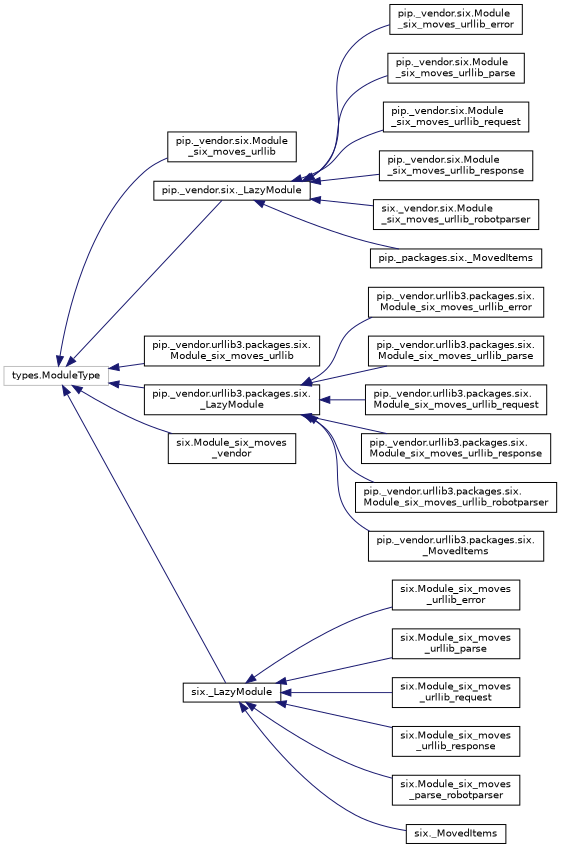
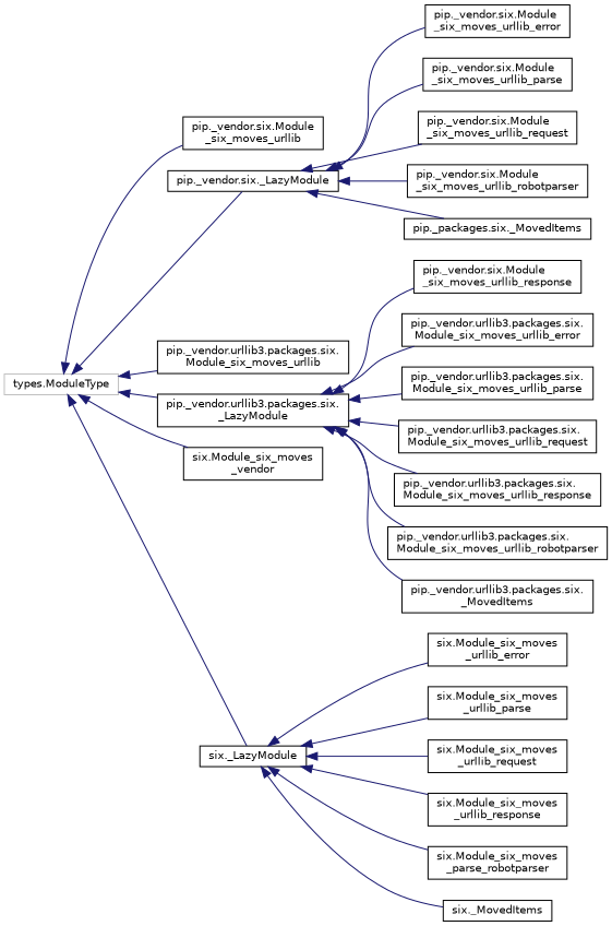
  digraph {
    rankdir=LR
    node [color=black fillcolor=white fontname=Helvetica fontsize=10 shape=record style=filled]
    edge [color=midnightblue dir=back fontname=Helvetica fontsize=10 labelfontname=Helvetica labelfontsize=10 style=solid]
    n1 [color=grey75 height=0.2 label="types.ModuleType" width=0.4]
    n2 [height=0.2 label="pip._vendor.six.Module\l_six_moves_urllib" width=0.4]
    n3 [height=0.2 label="pip._vendor.six._LazyModule" width=0.4]
    n4 [height=0.2 label="pip._vendor.urllib3.packages.six.\lModule_six_moves_urllib" width=0.4]
    n5 [height=0.2 label="pip._vendor.urllib3.packages.six.\l_LazyModule" width=0.4]
    n6 [height=0.2 label="six.Module_six_moves\l_vendor" width=0.4]
    n7 [height=0.2 label="six._LazyModule" width=0.4]
    n8 [height=0.2 label="pip._vendor.six.Module\l_six_moves_urllib_error" width=0.4]
    n9 [height=0.2 label="pip._vendor.six.Module\l_six_moves_urllib_parse" width=0.4]
    n10 [height=0.2 label="pip._vendor.six.Module\l_six_moves_urllib_request" width=0.4]
    n11 [height=0.2 label="pip._vendor.six.Module\l_six_moves_urllib_response" width=0.4]
-   n12 [height=0.2 label="six._vendor.six.Module\l_six_moves_urllib_robotparser" width=0.4]
+   n12 [height=0.2 label="pip._vendor.six.Module\l_six_moves_urllib_robotparser" width=0.4]
    n13 [height=0.2 label="pip._packages.six._MovedItems" width=0.4]
    n14 [height=0.2 label="pip._vendor.urllib3.packages.six.\lModule_six_moves_urllib_error" width=0.4]
    n15 [height=0.2 label="pip._vendor.urllib3.packages.six.\lModule_six_moves_urllib_parse" width=0.4]
    n16 [height=0.2 label="pip._vendor.urllib3.packages.six.\lModule_six_moves_urllib_request" width=0.4]
    n17 [height=0.2 label="pip._vendor.urllib3.packages.six.\lModule_six_moves_urllib_response" width=0.4]
    n18 [height=0.2 label="pip._vendor.urllib3.packages.six.\lModule_six_moves_urllib_robotparser" width=0.4]
    n19 [height=0.2 label="pip._vendor.urllib3.packages.six.\l_MovedItems" width=0.4]
    n20 [height=0.2 label="six.Module_six_moves\l_urllib_error" width=0.4]
    n21 [height=0.2 label="six.Module_six_moves\l_urllib_parse" width=0.4]
    n22 [height=0.2 label="six.Module_six_moves\l_urllib_request" width=0.4]
    n23 [height=0.2 label="six.Module_six_moves\l_urllib_response" width=0.4]
    n24 [height=0.2 label="six.Module_six_moves\l_parse_robotparser" width=0.4]
    n25 [height=0.2 label="six._MovedItems" width=0.4]
    n1 -> n2
    n1 -> n3
    n1 -> n4
    n1 -> n5
    n1 -> n6
    n1 -> n7
    n3 -> n8
    n3 -> n9
    n3 -> n10
-   n3 -> n11
+   n5 -> n11
    n3 -> n12
    n3 -> n13
    n5 -> n14
    n5 -> n15
    n5 -> n16
    n5 -> n17
    n5 -> n18
    n5 -> n19
    n7 -> n20
    n7 -> n21
    n7 -> n22
    n7 -> n23
    n7 -> n24
    n7 -> n25
  }
